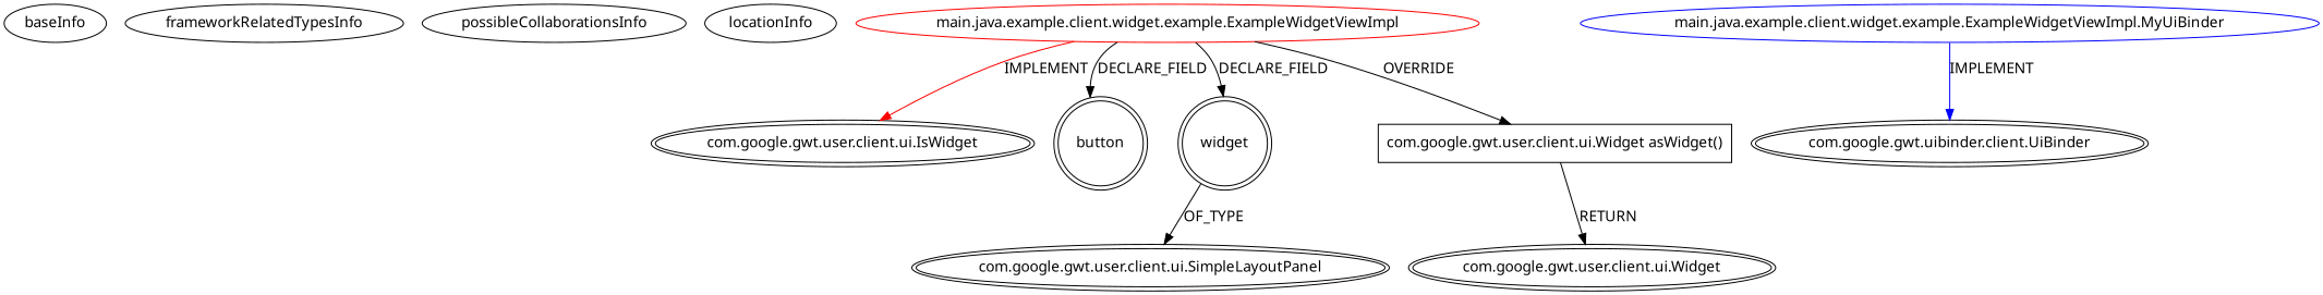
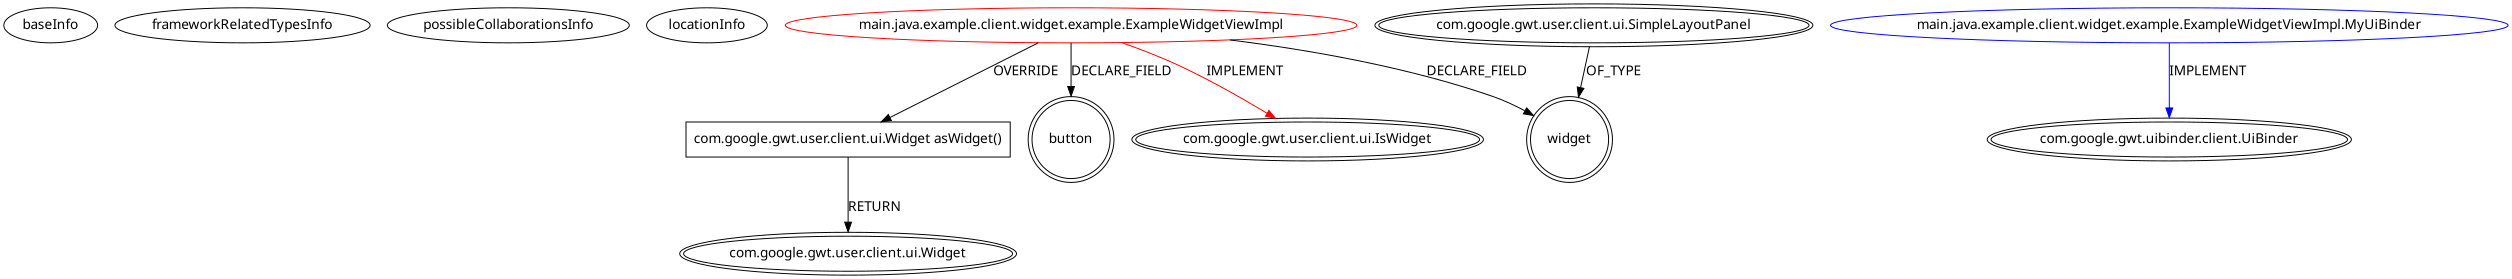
  digraph {
    fontname="Noto Sans"
    node [fontname="Noto Sans" isFrameworkType=true]
    edge [fontname="Noto Sans"]
    baseInfo [category=extension_graph graphId=1339 isAnonymous=false possibleRelation=true isFrameworkType=""]
    frameworkRelatedTypesInfo [0="com.google.gwt.user.client.ui.IsWidget" isFrameworkType=""]
    possibleCollaborationsInfo [0="1339~FIELD_DECLARATION-~com.google.gwt.user.client.ui.IsWidget ~com.google.gwt.uibinder.client.UiBinder ~false~false" isFrameworkType=""]
    locationInfo [contextSignature=ExampleWidgetViewImpl filePath="/geomajas-geomajas-widget-definitions-sample/geomajas-widget-definitions-sample-master/example/src/main/java/example/client/widget/example/ExampleWidgetViewImpl.java" graphId=1339 projectName="geomajas-geomajas-widget-definitions-sample" isFrameworkType=""]
    n5 [color=red isFrameworkType=false label="main.java.example.client.widget.example.ExampleWidgetViewImpl" vertexType=ROOT_CLIENT_CLASS_DECLARATION]
    n6 [label="com.google.gwt.user.client.ui.IsWidget" peripheries=2 vertexType=FRAMEWORK_INTERFACE_TYPE]
    n7 [label=button peripheries=2 shape=circle vertexType=FIELD_DECLARATION]
    n8 [label=widget peripheries=2 shape=circle vertexType=FIELD_DECLARATION]
    n9 [isFrameworkType=false label="com.google.gwt.user.client.ui.Widget asWidget()" shape=box vertexType=OVERRIDING_METHOD_DECLARATION]
    n10 [label="com.google.gwt.user.client.ui.SimpleLayoutPanel" peripheries=2 vertexType=FRAMEWORK_CLASS_TYPE]
    n11 [label="com.google.gwt.user.client.ui.Widget" peripheries=2 vertexType=FRAMEWORK_CLASS_TYPE]
    n12 [color=blue isFrameworkType=false label="main.java.example.client.widget.example.ExampleWidgetViewImpl.MyUiBinder" vertexType=REFERENCE_CLIENT_CLASS_DECLARATION]
    n13 [label="com.google.gwt.uibinder.client.UiBinder" peripheries=2 vertexType=FRAMEWORK_INTERFACE_TYPE]
    n5 -> n6 [color=red label=IMPLEMENT]
    n5 -> n7 [label=DECLARE_FIELD]
    n5 -> n8 [label=DECLARE_FIELD]
    n5 -> n9 [label=OVERRIDE]
-   n8 -> n10 [label=OF_TYPE]
+   n10 -> n8 [label=OF_TYPE]
    n9 -> n11 [label=RETURN]
    n12 -> n13 [color=blue label=IMPLEMENT]
  }
